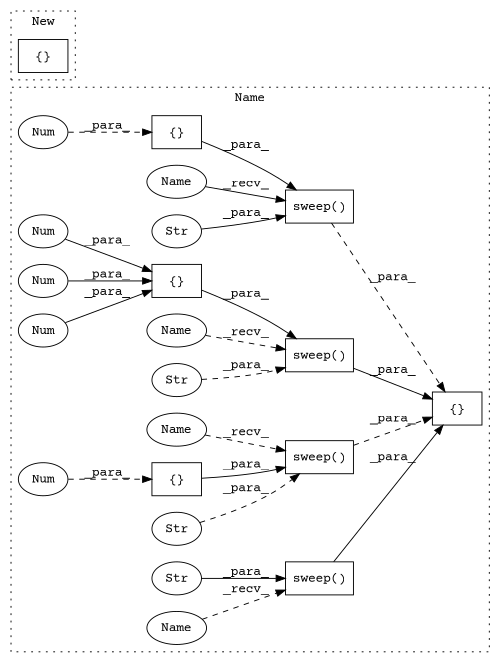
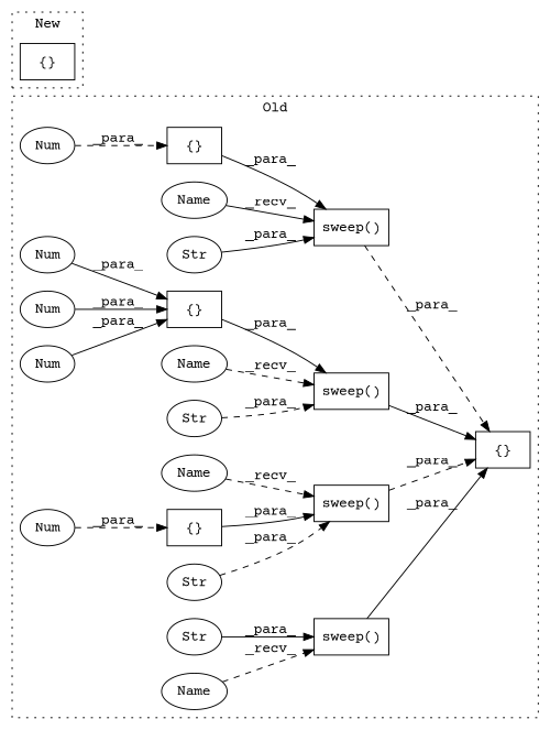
  digraph {
    rankdir=LR
    fontname="Courier Prime"
    node [a=59 l="12,1" shape=ellipse fontname="Courier Prime"]
    edge [style=solid fontname="Courier Prime"]
    n1 [a=75 label="sweep()" s="4147,4210" shape=box]
    n2 [l="1,0" label="{}" s="4195,4209" shape=box]
    n3 [a=66 l=34 label=Str s=4159]
    n4 [a=75 label="sweep()" s="4219,4255" shape=box]
    n5 [l="1,0" label="{}" s="4249,4254" shape=box]
    n6 [a=66 l=16 label=Str s=4231]
    n7 [a=76 l=3 label=Num s=4206]
    n8 [a=76 l=4 label=Num s=4250]
    n9 [a=76 l=3 label=Num s=4196]
    n10 [l="125,0" label="{}" s="3718,4256" shape=box]
    n11 [a=75 label="sweep()" s="3950,4022" shape=box]
    n12 [l="1,0" label="{}" s="3937,3940" shape=box]
    n13 [a=75 label="sweep()" s="3904,3941" shape=box]
    n14 [a=66 l=19 label=Str s=3916]
    n15 [a=66 l=36 label=Str s=3962]
    n16 [a=76 l=2 label=Num s=3938]
    n17 [a=76 l=3 label=Num s=4201]
    n18 [a=87 l=5 label=Name s=3904]
    n19 [a=87 l=5 label=Name s=4147]
    n20 [a=87 l=5 label=Name s=4219]
    n21 [a=87 l=5 label=Name s=3950]
    n22 [l="125,0" label="{}" s="3462,3717" shape=box]
    subgraph cluster_1 {
-     label=Name
+     label=Old
      style=dotted
      n1
      n2
      n3
      n4
      n5
      n6
      n7
      n8
      n9
      n10
      n11
      n12
      n13
      n14
      n15
      n16
      n17
      n18
      n19
      n20
      n21
    }
    subgraph cluster_2 {
      label=New
      style=dotted
      n22
    }
    n1 -> n10 [label=_para_]
    n2 -> n1 [label=_para_]
    n3 -> n1 [label=_para_ style=dashed]
    n4 -> n10 [label=_para_ style=dashed]
    n5 -> n4 [label=_para_]
    n6 -> n4 [label=_para_]
    n7 -> n2 [label=_para_]
    n8 -> n5 [label=_para_ style=dashed]
    n9 -> n2 [label=_para_]
    n11 -> n10 [label=_para_]
    n12 -> n13 [label=_para_]
    n13 -> n10 [label=_para_ style=dashed]
    n14 -> n13 [label=_para_ style=dashed]
    n15 -> n11 [label=_para_]
    n16 -> n12 [label=_para_ style=dashed]
    n17 -> n2 [label=_para_]
    n18 -> n13 [label=_recv_ style=dashed]
    n19 -> n1 [label=_recv_ style=dashed]
    n20 -> n4 [label=_recv_]
    n21 -> n11 [label=_recv_ style=dashed]
  }
